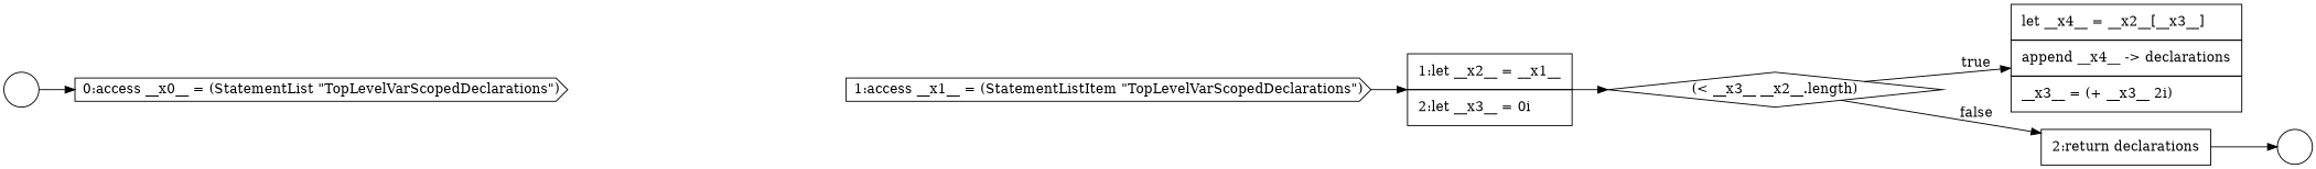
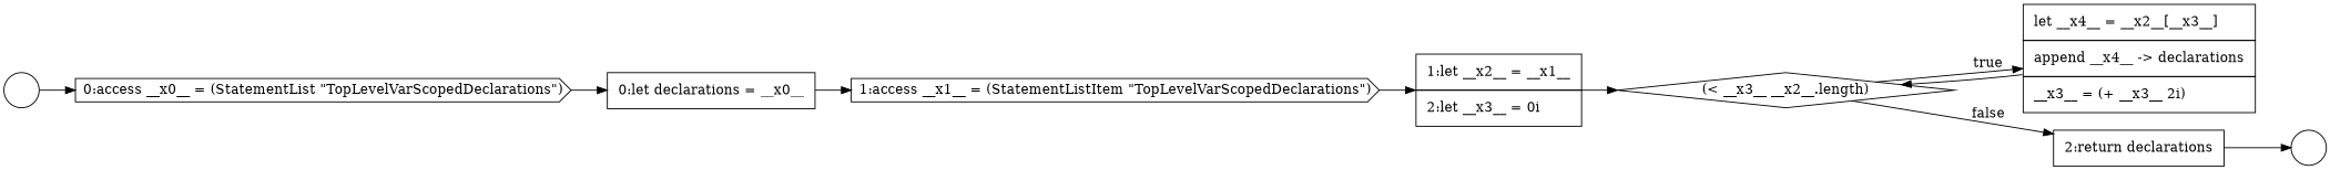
  digraph {
    rankdir=LR
    node [color=black fillcolor=white shape=none style=filled]
    edge [color=black]
    n1 [label=" " shape=circle]
    n2 [label=<<font color="black">0:access __x0__ = (StatementList &quot;TopLevelVarScopedDeclarations&quot;)</font>> shape=cds]
+   n3 [label=<<font color="black">     <table border="0" cellborder="1" cellspacing="0" cellpadding="10">       <tr><td align="left">0:let declarations = __x0__</td></tr>     </table>   </font>> margin=0]
    n4 [label=<<font color="black">     <table border="0" cellborder="1" cellspacing="0" cellpadding="10">       <tr><td align="left">1:let __x2__ = __x1__</td></tr>       <tr><td align="left">2:let __x3__ = 0i</td></tr>     </table>   </font>> margin=0]
    n5 [label=<<font color="black">(&lt; __x3__ __x2__.length)</font>> shape=diamond]
    n6 [label=<<font color="black">     <table border="0" cellborder="1" cellspacing="0" cellpadding="10">       <tr><td align="left">let __x4__ = __x2__[__x3__]</td></tr>       <tr><td align="left">append __x4__ -&gt; declarations</td></tr>       <tr><td align="left">__x3__ = (+ __x3__ 2i)</td></tr>     </table>   </font>> margin=0]
    n7 [label=<<font color="black">     <table border="0" cellborder="1" cellspacing="0" cellpadding="10">       <tr><td align="left">2:return declarations</td></tr>     </table>   </font>> margin=0]
    n8 [label=<<font color="black">1:access __x1__ = (StatementListItem &quot;TopLevelVarScopedDeclarations&quot;)</font>> shape=cds]
    n9 [label=" " shape=circle]
    n1 -> n2
+   n2 -> n3
+   n3 -> n8
    n4 -> n5
    n5 -> n6 [label=<<font color="black">true</font>>]
    n5 -> n7 [label=<<font color="black">false</font>>]
+   n6 -> n5
    n7 -> n9
    n8 -> n4
  }
